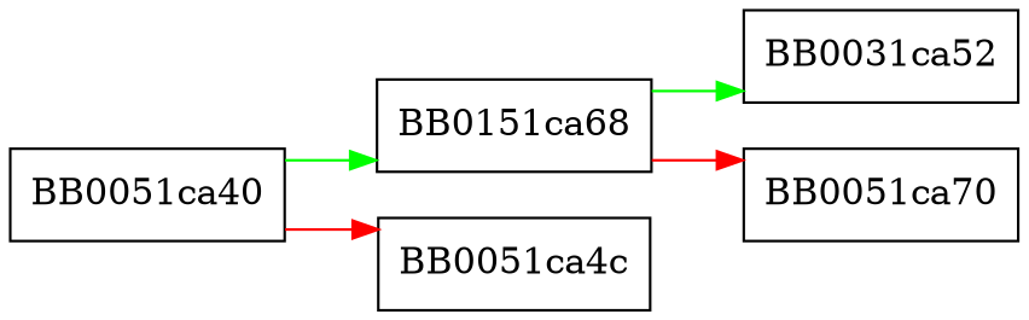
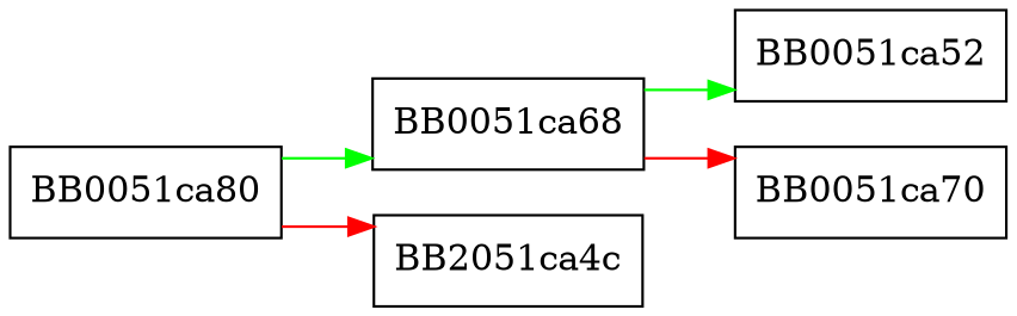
  digraph {
    rankdir=LR
    splines=ortho
    node [shape=box]
    edge [color=green]
-   BB0051ca40
-   BB0051ca68 [label=BB0151ca68]
-   BB0051ca4c
-   BB0051ca52 [label=BB0031ca52]
+   BB0051ca40 [label=BB0051ca80]
+   BB0051ca68
+   BB0051ca4c [label=BB2051ca4c]
+   BB0051ca52
    n5 [label=BB0051ca70]
    BB0051ca40 -> BB0051ca68
    BB0051ca40 -> BB0051ca4c [color=red]
    BB0051ca68 -> BB0051ca52
    BB0051ca68 -> n5 [color=red]
  }
